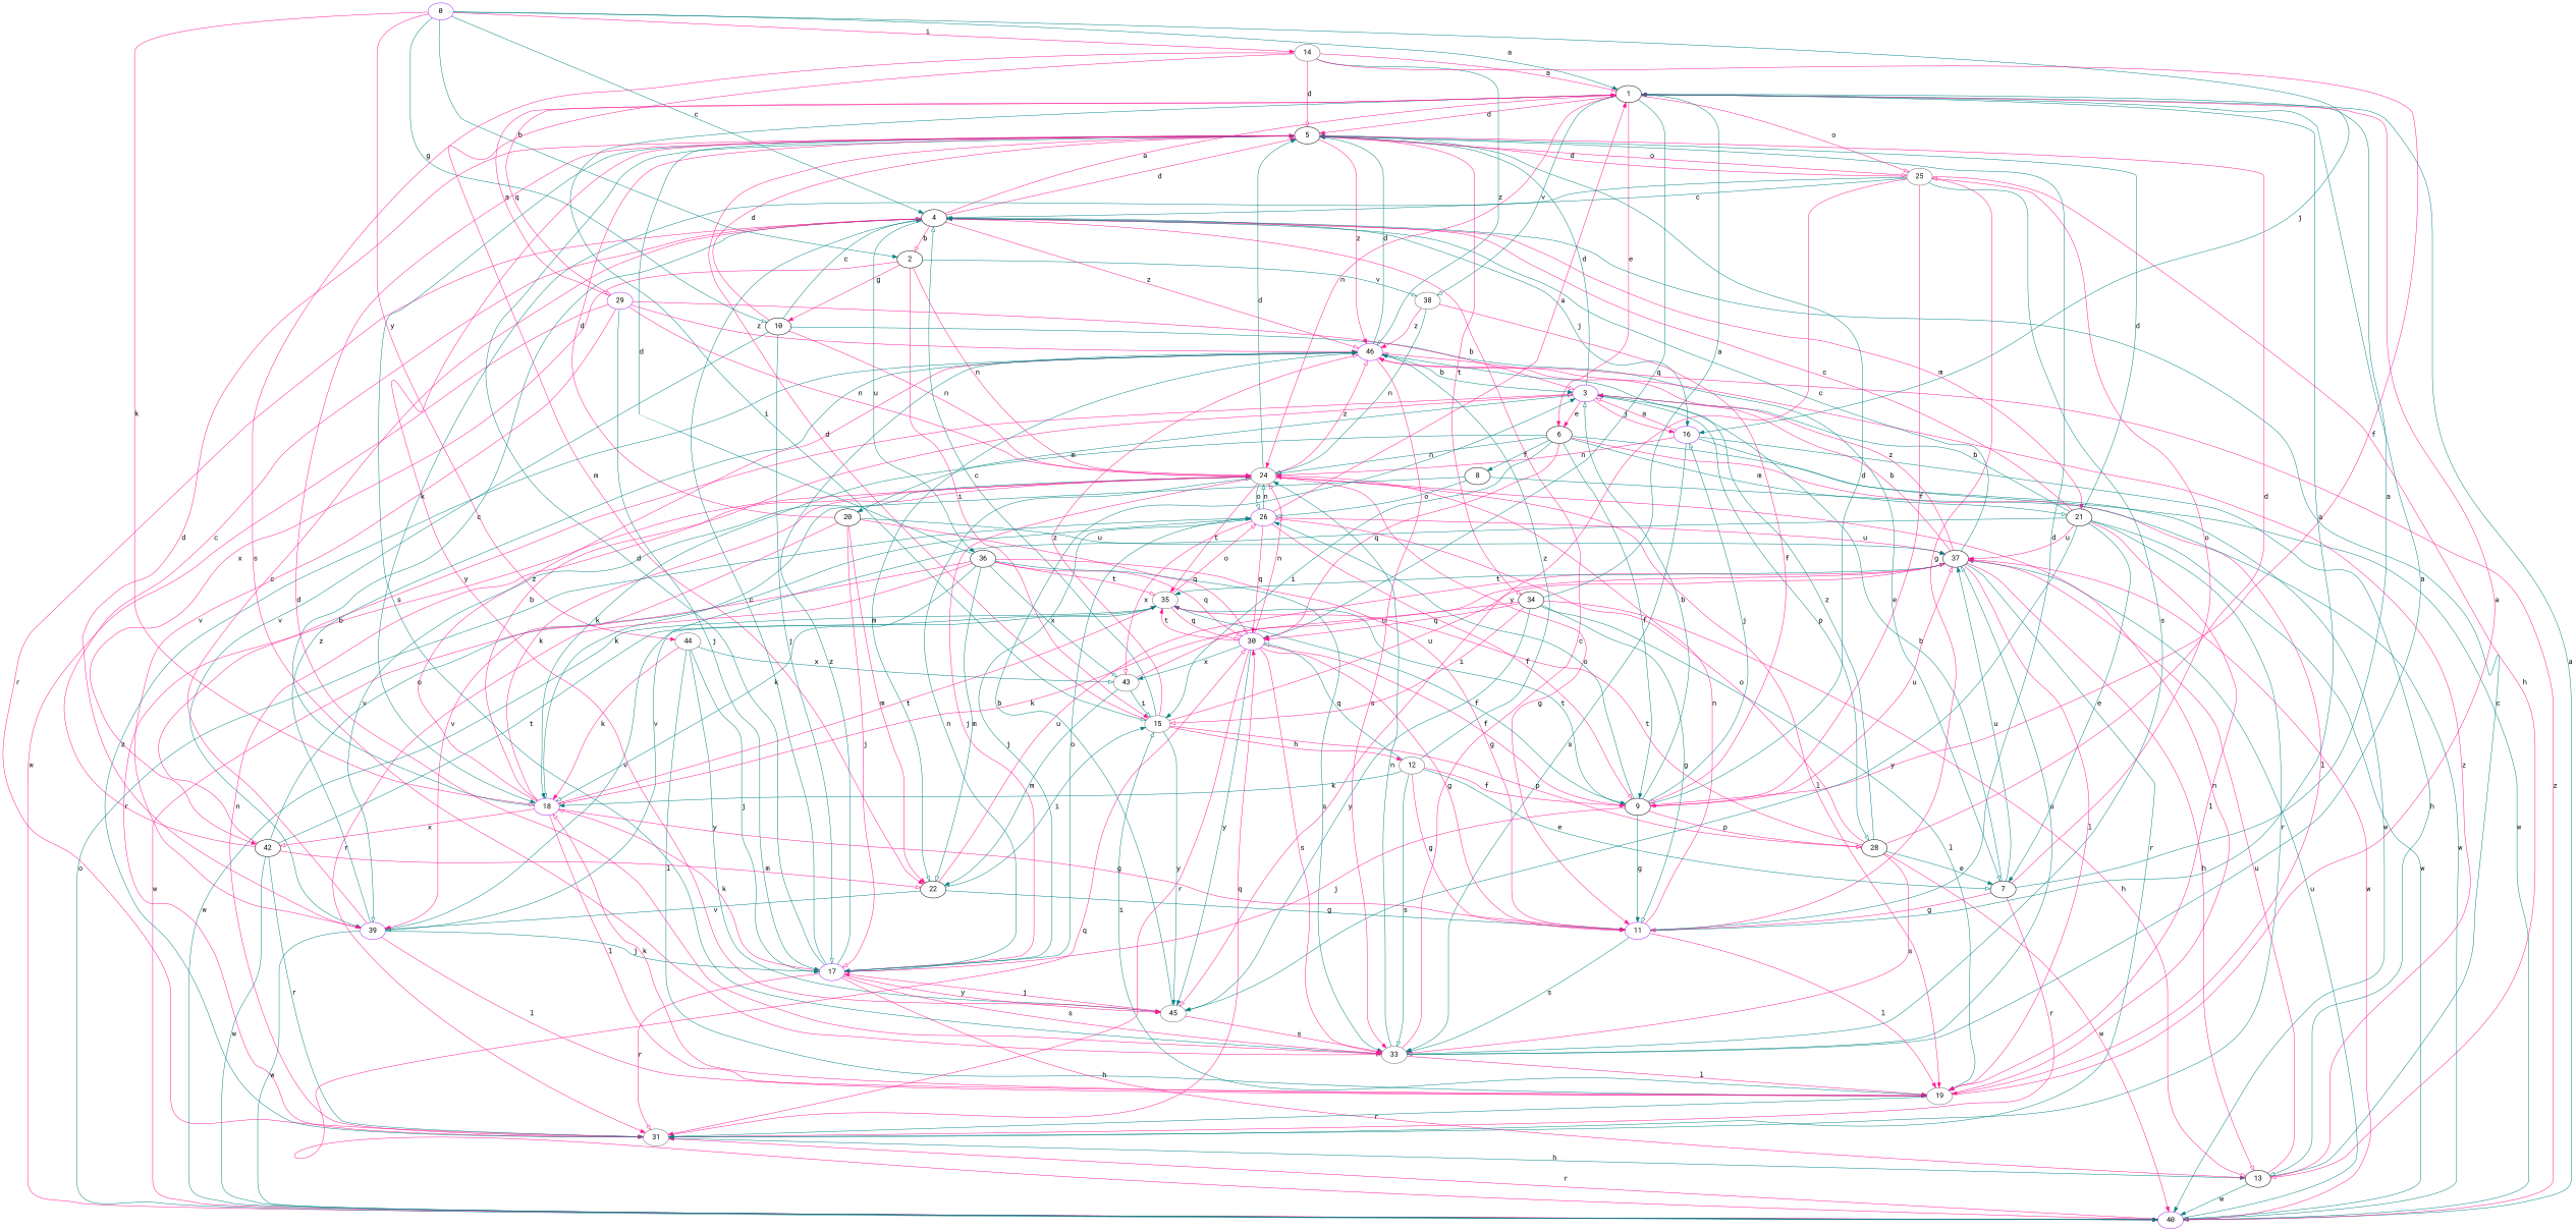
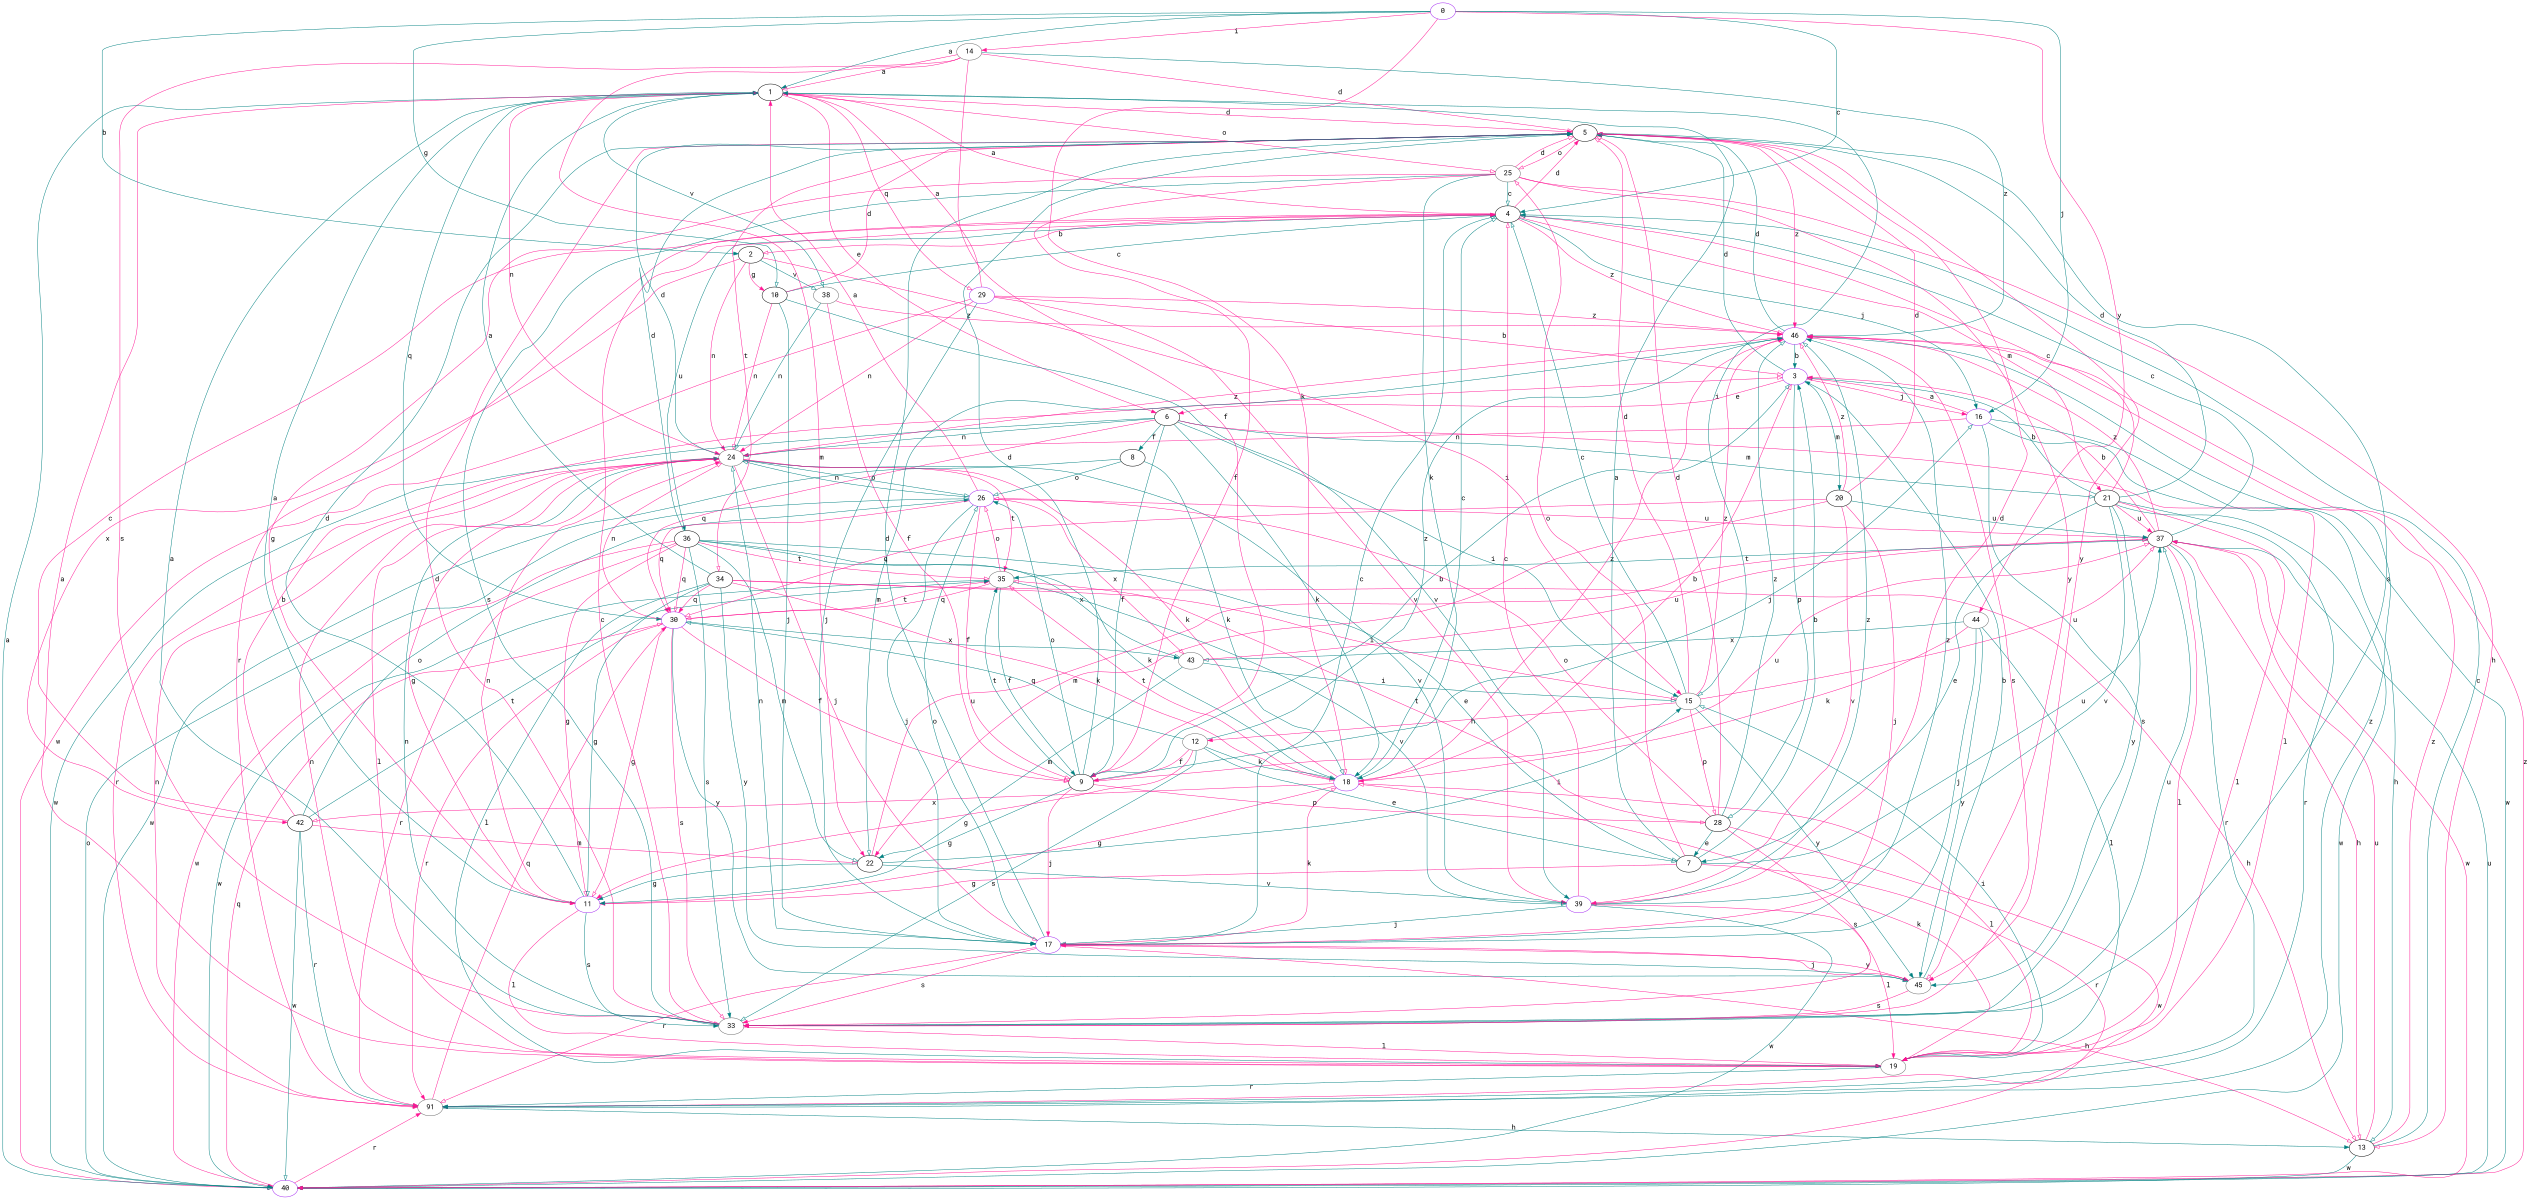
  strict digraph {
    fontname="Roboto Mono"
    node [color=black fontname="Roboto Mono"]
    edge [arrowhead=onormal color=deeppink fontname="Roboto Mono"]
    0 [color=purple]
    1
    2
    4
    10
    14 [color=gray40]
    16 [color=purple]
    18 [color=purple]
    44 [color=gray40]
    5
    6
    15 [color=gray40]
    24 [color=gray40]
    25 [color=gray40]
    29 [color=purple]
    30 [color=purple]
    38 [color=gray40]
    42
    21
-   31 [color=gray40]
+   31 [color=gray40 label=91]
    36
    46 [color=purple]
    7
    17 [color=purple]
    39 [color=purple]
    33 [color=gray40]
    9
    22
    3 [color=purple]
    40 [color=purple]
    13
    19 [color=gray40]
    11 [color=purple]
    35 [color=gray40]
    45 [color=gray40]
    43 [color=gray40]
    34
    8
    28
    37
    12 [color=gray40]
    26 [color=purple]
    20
    0 -> 1 [arrowhead=normal color=teal label=a]
    0 -> 2 [arrowhead=normal color=teal label=b]
    0 -> 4 [arrowhead=normal color=teal label=c]
    0 -> 10 [color=teal label=g]
    0 -> 14 [arrowhead=normal label=i]
    0 -> 16 [arrowhead=normal color=teal label=j]
    0 -> 18 [label=k]
    0 -> 44 [arrowhead=normal label=y]
    1 -> 5 [arrowhead=normal label=d]
    1 -> 6 [arrowhead=normal label=e]
    1 -> 15 [color=teal label=i]
    1 -> 24 [arrowhead=normal label=n]
    1 -> 25 [label=o]
    1 -> 29 [label=q]
    1 -> 30 [arrowhead=normal color=teal label=q]
    1 -> 38 [color=teal label=v]
    2 -> 10 [arrowhead=normal label=g]
    2 -> 15 [arrowhead=normal label=i]
    2 -> 24 [arrowhead=normal label=n]
    2 -> 38 [color=teal label=v]
    2 -> 42 [arrowhead=normal label=x]
    4 -> 1 [arrowhead=normal label=a]
    4 -> 2 [label=b]
    4 -> 16 [arrowhead=normal color=teal label=j]
    4 -> 5 [arrowhead=normal label=d]
    4 -> 21 [arrowhead=normal label=m]
    4 -> 31 [arrowhead=normal label=r]
    4 -> 36 [arrowhead=normal color=teal label=u]
    4 -> 46 [label=z]
    10 -> 4 [arrowhead=normal color=teal label=c]
    10 -> 5 [arrowhead=normal label=d]
    10 -> 24 [label=n]
-   10 -> 7 [color=teal label=e]
+   36 -> 7 [color=teal label=e]
    10 -> 17 [color=teal label=j]
    10 -> 39 [arrowhead=normal color=teal label=v]
    14 -> 1 [label=a]
    14 -> 5 [label=d]
    14 -> 46 [color=teal label=z]
    14 -> 33 [label=s]
    14 -> 9 [label=f]
    14 -> 22 [arrowhead=normal label=m]
    16 -> 24 [arrowhead=normal label=n]
    16 -> 33 [arrowhead=normal color=teal label=s]
    16 -> 3 [label=a]
    16 -> 40 [arrowhead=normal color=teal label=w]
    16 -> 13 [color=teal label=h]
    18 -> 4 [color=teal label=c]
    18 -> 24 [label=k]
    18 -> 42 [label=x]
    18 -> 46 [arrowhead=normal label=z]
    18 -> 3 [label=b]
    18 -> 19 [label=l]
    18 -> 11 [label=g]
    18 -> 35 [label=t]
    44 -> 18 [arrowhead=normal label=k]
    44 -> 17 [arrowhead=normal color=teal label=j]
    44 -> 19 [arrowhead=normal color=teal label=l]
    44 -> 45 [arrowhead=normal color=teal label=y]
    44 -> 43 [color=teal label=x]
    5 -> 25 [label=o]
    5 -> 46 [arrowhead=normal label=z]
    5 -> 33 [arrowhead=normal color=teal label=s]
    5 -> 45 [arrowhead=normal label=y]
    5 -> 34 [label=t]
    6 -> 18 [arrowhead=normal color=teal label=k]
    6 -> 15 [arrowhead=normal color=teal label=i]
    6 -> 24 [color=teal label=n]
    6 -> 30 [arrowhead=normal label=q]
    6 -> 21 [color=teal label=m]
    6 -> 9 [arrowhead=normal color=teal label=f]
    6 -> 40 [color=teal label=w]
    6 -> 19 [arrowhead=normal label=l]
    6 -> 8 [arrowhead=normal color=teal label=f]
    15 -> 4 [color=teal label=c]
    15 -> 5 [label=d]
    15 -> 46 [label=z]
    15 -> 45 [arrowhead=normal color=teal label=y]
    15 -> 28 [label=p]
    15 -> 37 [label=u]
    15 -> 12 [arrowhead=normal label=h]
    24 -> 5 [arrowhead=normal color=teal label=d]
    24 -> 31 [label=r]
    24 -> 46 [label=z]
    24 -> 17 [label=j]
    24 -> 39 [color=teal label=v]
    24 -> 19 [arrowhead=normal label=l]
    24 -> 11 [arrowhead=normal label=g]
    24 -> 35 [arrowhead=normal label=t]
    24 -> 26 [color=teal label=o]
    25 -> 4 [color=teal label=c]
    25 -> 18 [arrowhead=normal color=teal label=k]
    25 -> 5 [label=d]
    25 -> 33 [color=teal label=s]
    25 -> 9 [arrowhead=normal label=f]
    25 -> 13 [label=h]
    25 -> 11 [label=g]
    25 -> 45 [label=y]
    29 -> 1 [arrowhead=normal label=a]
    29 -> 24 [arrowhead=normal label=n]
    29 -> 46 [arrowhead=normal label=z]
    29 -> 17 [arrowhead=normal color=teal label=j]
    29 -> 39 [arrowhead=normal label=v]
    29 -> 3 [label=b]
    29 -> 40 [label=w]
    30 -> 24 [label=n]
    30 -> 31 [arrowhead=normal label=r]
    30 -> 33 [label=s]
    30 -> 9 [label=f]
    30 -> 11 [label=g]
    30 -> 35 [arrowhead=normal label=t]
    30 -> 45 [arrowhead=normal color=teal label=y]
    30 -> 43 [arrowhead=normal color=teal label=x]
    38 -> 24 [color=teal label=n]
    38 -> 46 [arrowhead=normal label=z]
    38 -> 9 [label=f]
    42 -> 4 [label=c]
    42 -> 31 [color=teal label=r]
    42 -> 22 [label=m]
    42 -> 3 [label=b]
    42 -> 40 [color=teal label=w]
    42 -> 35 [arrowhead=normal color=teal label=t]
    42 -> 26 [arrowhead=normal color=teal label=o]
    21 -> 4 [label=c]
    21 -> 5 [color=teal label=d]
    21 -> 31 [arrowhead=normal color=teal label=r]
    21 -> 7 [arrowhead=normal color=teal label=e]
    21 -> 39 [color=teal label=v]
    21 -> 3 [color=teal label=b]
    21 -> 40 [color=teal label=w]
    21 -> 19 [arrowhead=normal label=l]
    21 -> 45 [arrowhead=normal color=teal label=y]
    21 -> 37 [arrowhead=normal label=u]
    31 -> 24 [arrowhead=normal label=n]
    31 -> 30 [arrowhead=normal label=q]
    31 -> 46 [arrowhead=normal color=teal label=z]
    31 -> 13 [arrowhead=normal color=teal label=h]
    36 -> 18 [color=teal label=k]
    36 -> 5 [arrowhead=normal color=teal label=d]
    36 -> 30 [label=q]
    36 -> 31 [arrowhead=normal label=r]
    36 -> 33 [arrowhead=normal color=teal label=s]
    36 -> 22 [color=teal label=m]
    36 -> 40 [arrowhead=normal label=w]
    36 -> 11 [label=g]
    36 -> 35 [label=t]
    36 -> 43 [color=teal label=x]
    46 -> 5 [arrowhead=normal color=teal label=d]
    46 -> 33 [arrowhead=normal label=s]
    46 -> 22 [color=teal label=m]
    46 -> 3 [arrowhead=normal color=teal label=b]
    7 -> 1 [arrowhead=normal color=teal label=a]
    7 -> 25 [label=o]
    7 -> 31 [arrowhead=normal label=r]
    7 -> 3 [arrowhead=normal color=teal label=b]
    7 -> 11 [label=g]
    7 -> 37 [arrowhead=normal color=teal label=u]
    17 -> 4 [color=teal label=c]
    17 -> 18 [label=k]
    17 -> 5 [arrowhead=normal color=teal label=d]
    17 -> 24 [color=teal label=n]
    17 -> 31 [label=r]
    17 -> 46 [arrowhead=normal color=teal label=z]
    17 -> 33 [arrowhead=normal label=s]
    17 -> 13 [label=h]
    17 -> 45 [arrowhead=normal label=y]
    17 -> 26 [color=teal label=o]
    39 -> 4 [label=c]
    39 -> 5 [label=d]
    39 -> 46 [color=teal label=z]
    39 -> 17 [color=teal label=j]
    39 -> 40 [color=teal label=w]
    39 -> 19 [arrowhead=normal label=l]
    33 -> 1 [color=teal label=a]
    33 -> 4 [arrowhead=normal label=c]
    33 -> 5 [label=d]
    33 -> 24 [arrowhead=normal color=teal label=n]
    33 -> 19 [arrowhead=normal label=l]
    33 -> 37 [color=teal label=u]
    9 -> 16 [color=teal label=j]
    9 -> 5 [arrowhead=normal color=teal label=d]
    9 -> 17 [arrowhead=normal label=j]
    9 -> 3 [color=teal label=b]
    9 -> 11 [arrowhead=normal color=teal label=g]
    9 -> 35 [arrowhead=normal color=teal label=t]
    9 -> 28 [label=p]
    9 -> 37 [label=u]
    9 -> 26 [arrowhead=normal color=teal label=o]
    22 -> 15 [arrowhead=normal color=teal label=i]
    22 -> 39 [color=teal label=v]
    22 -> 11 [arrowhead=normal color=teal label=g]
    22 -> 37 [label=u]
    3 -> 16 [arrowhead=normal label=j]
    3 -> 5 [arrowhead=normal color=teal label=d]
    3 -> 6 [arrowhead=normal label=e]
    3 -> 28 [color=teal label=p]
    3 -> 20 [arrowhead=normal color=teal label=m]
    40 -> 1 [arrowhead=normal color=teal label=a]
    40 -> 30 [label=q]
    40 -> 31 [arrowhead=normal label=r]
    40 -> 46 [label=z]
    40 -> 37 [color=teal label=u]
    40 -> 26 [color=teal label=o]
    13 -> 4 [arrowhead=normal color=teal label=c]
    13 -> 46 [arrowhead=normal label=z]
    13 -> 40 [arrowhead=normal color=teal label=w]
    13 -> 37 [arrowhead=normal label=u]
    19 -> 1 [arrowhead=normal label=a]
    19 -> 18 [label=k]
    19 -> 15 [color=teal label=i]
    19 -> 24 [label=n]
    19 -> 31 [color=teal label=r]
    11 -> 1 [color=teal label=a]
    11 -> 5 [arrowhead=normal color=teal label=d]
    11 -> 24 [arrowhead=normal label=n]
    11 -> 33 [arrowhead=normal color=teal label=s]
    11 -> 19 [arrowhead=normal label=l]
    35 -> 30 [label=q]
    35 -> 39 [color=teal label=v]
    35 -> 9 [arrowhead=normal color=teal label=f]
    35 -> 40 [arrowhead=normal color=teal label=w]
    35 -> 26 [label=o]
    45 -> 17 [arrowhead=normal label=j]
    45 -> 33 [arrowhead=normal label=s]
    45 -> 3 [arrowhead=normal color=teal label=b]
    43 -> 15 [color=teal label=i]
    43 -> 22 [arrowhead=normal color=teal label=m]
    43 -> 37 [label=u]
    34 -> 1 [color=teal label=a]
    34 -> 18 [label=k]
    34 -> 15 [label=i]
    34 -> 30 [arrowhead=normal label=q]
    34 -> 13 [label=h]
    34 -> 19 [color=teal label=l]
    34 -> 11 [color=teal label=g]
    34 -> 45 [color=teal label=y]
    8 -> 18 [color=teal label=k]
    8 -> 40 [color=teal label=w]
    8 -> 26 [color=teal label=o]
    28 -> 5 [label=d]
    28 -> 46 [color=teal label=z]
    28 -> 7 [arrowhead=normal color=teal label=e]
    28 -> 33 [label=s]
    28 -> 40 [arrowhead=normal label=w]
    28 -> 35 [label=t]
    28 -> 26 [label=o]
    37 -> 4 [color=teal label=c]
    37 -> 31 [arrowhead=normal color=teal label=r]
    37 -> 46 [label=z]
    37 -> 3 [arrowhead=normal label=b]
    37 -> 40 [label=w]
    37 -> 13 [label=h]
    37 -> 19 [arrowhead=normal label=l]
    37 -> 35 [arrowhead=normal color=teal label=t]
    12 -> 18 [arrowhead=normal color=teal label=k]
    12 -> 30 [color=teal label=q]
    12 -> 46 [arrowhead=normal color=teal label=z]
    12 -> 7 [color=teal label=e]
    12 -> 33 [color=teal label=s]
    12 -> 9 [arrowhead=normal label=f]
    12 -> 11 [arrowhead=normal label=g]
    26 -> 1 [arrowhead=normal label=a]
    26 -> 24 [color=teal label=n]
    26 -> 30 [arrowhead=normal label=q]
    26 -> 17 [arrowhead=normal color=teal label=j]
    26 -> 9 [label=f]
    26 -> 43 [label=x]
    26 -> 37 [label=u]
    20 -> 5 [label=d]
    20 -> 30 [label=q]
+   20 -> 46 [label=z]
    20 -> 17 [label=j]
    20 -> 39 [arrowhead=normal label=v]
    20 -> 22 [arrowhead=normal label=m]
    20 -> 37 [arrowhead=normal color=teal label=u]
  }
